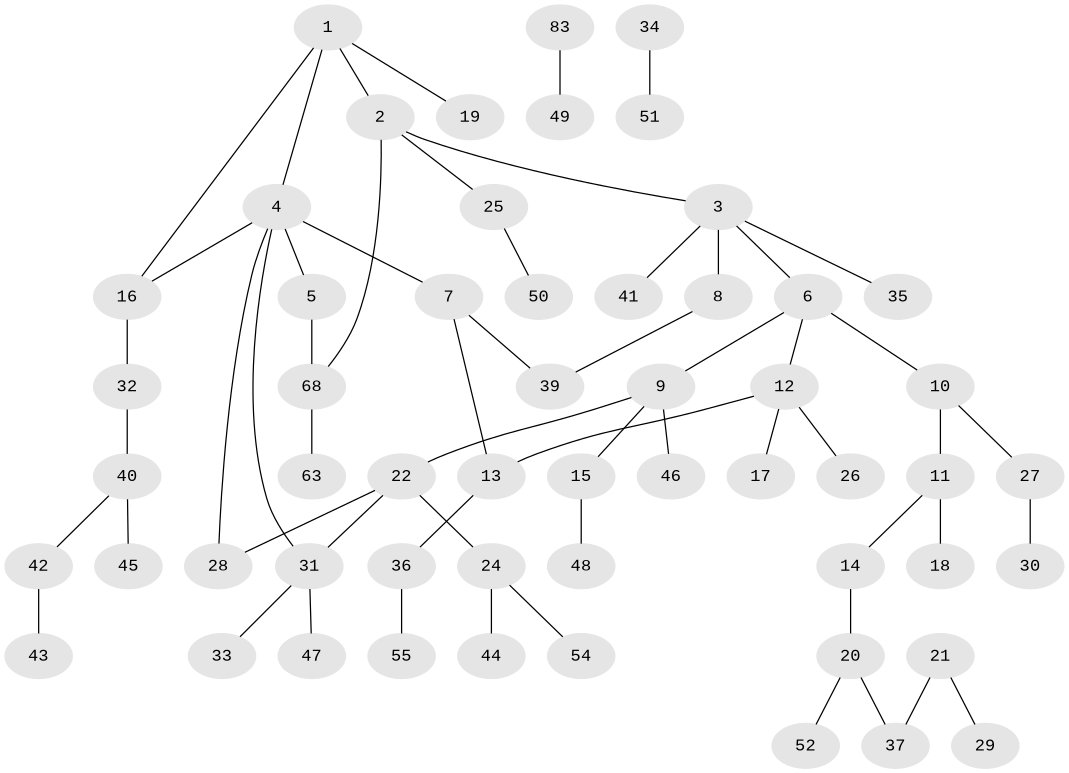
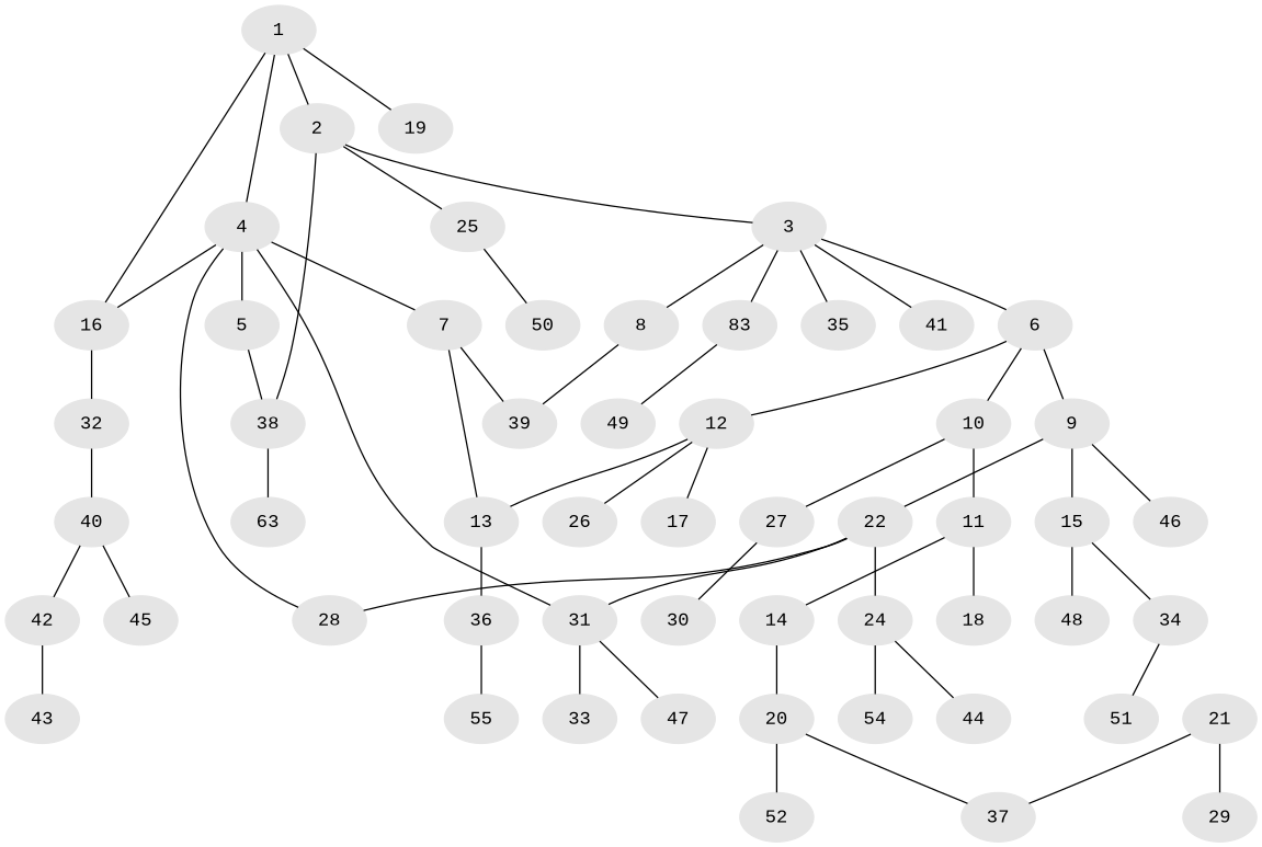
  graph {
    fontname="Liberation Mono"
    node [color=gray90 fontname="Liberation Mono" style=filled]
    edge [fontname="Liberation Mono"]
    1
    2
    4
    16
    19
    3
    25
-   38 [label=68]
+   38
    5
    7
    28
    31
    32
    6
    8
    n16 [label=83]
    35
    41
    50
    n20 [label=63]
    9
    10
    12
    39
    49
    13
    33
    47
    15
    22
    46
    11
    27
    17
    26
    36
    34
    48
    24
    14
    18
    30
    20
    55
    52
    37
    51
    40
    21
    29
    44
    54
    42
    45
    43
    1 -- 2
    1 -- 4
    1 -- 16
    1 -- 19
    2 -- 3
    2 -- 25
    2 -- 38
    4 -- 16
    4 -- 5
    4 -- 7
    4 -- 28
    4 -- 31
    16 -- 32
    3 -- 6
    3 -- 8
+   3 -- n16
    3 -- 35
    3 -- 41
    25 -- 50
    38 -- n20
    5 -- 38
    7 -- 39
    7 -- 13
    31 -- 33
    31 -- 47
    32 -- 40
    6 -- 9
    6 -- 10
    6 -- 12
    8 -- 39
    n16 -- 49
    9 -- 15
    9 -- 22
    9 -- 46
    10 -- 11
    10 -- 27
    12 -- 13
    12 -- 17
    12 -- 26
    13 -- 36
+   15 -- 34
    15 -- 48
    22 -- 28
    22 -- 31
    22 -- 24
    11 -- 14
    11 -- 18
    27 -- 30
    36 -- 55
    34 -- 51
    24 -- 44
    24 -- 54
    14 -- 20
    20 -- 52
    20 -- 37
    40 -- 42
    40 -- 45
    21 -- 37
    21 -- 29
    42 -- 43
  }
